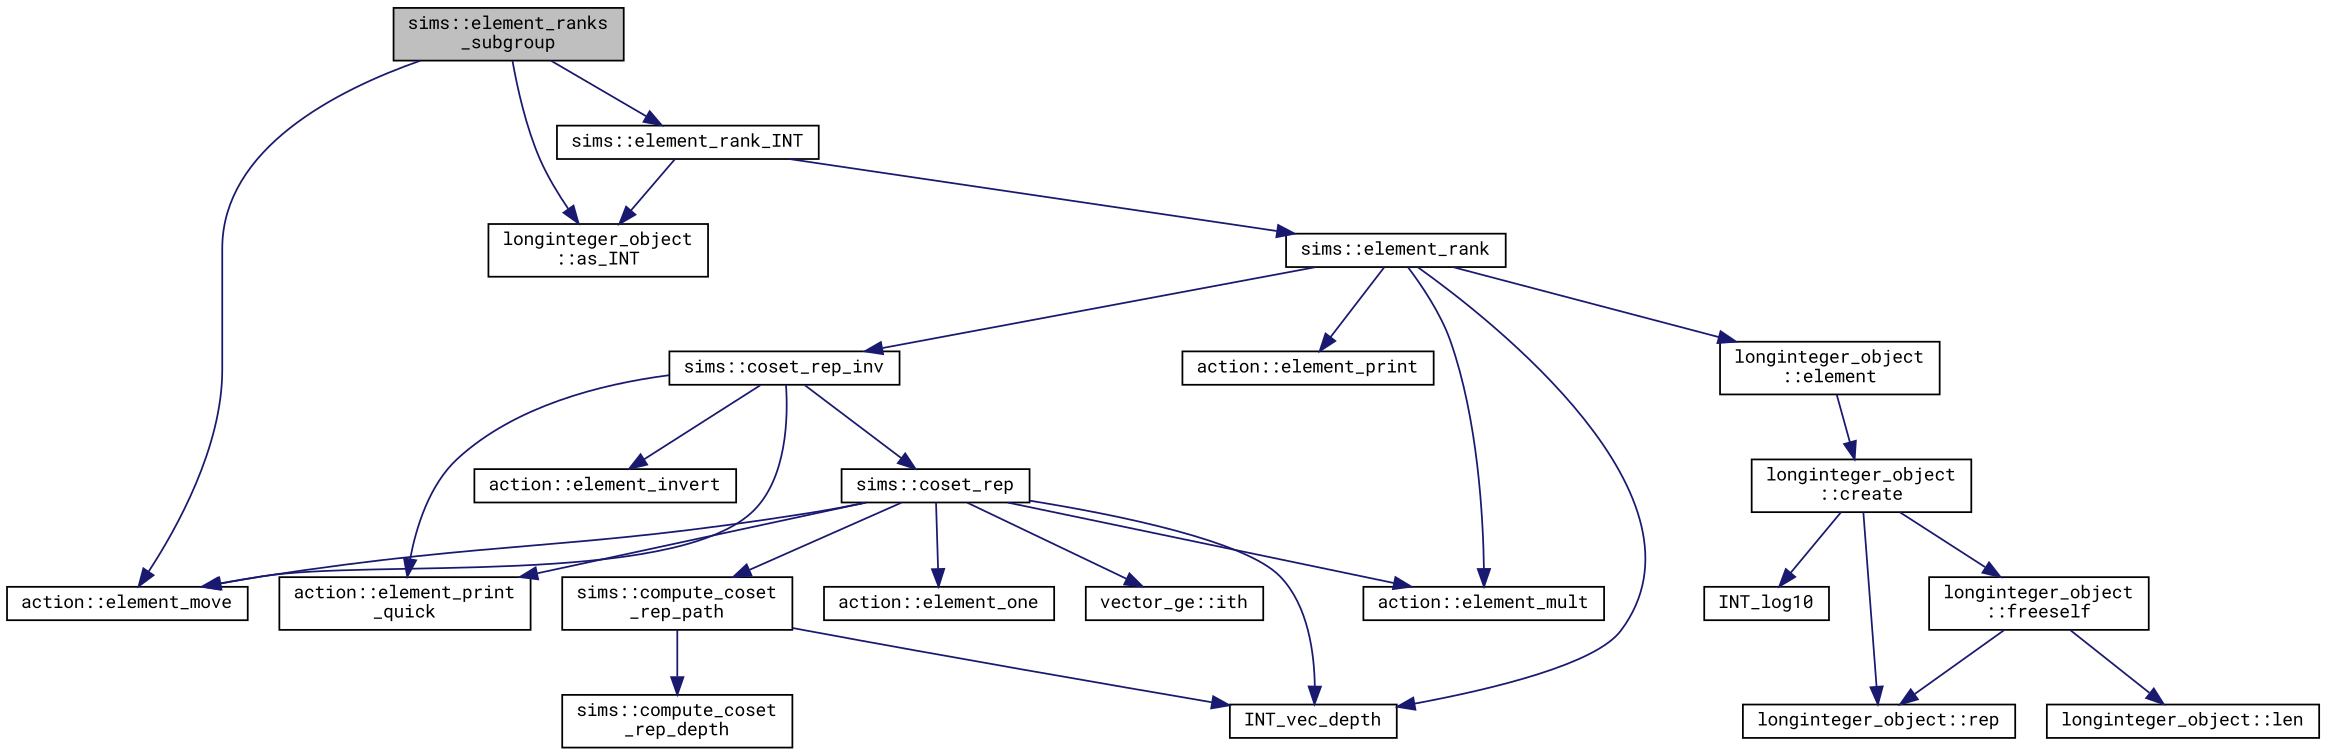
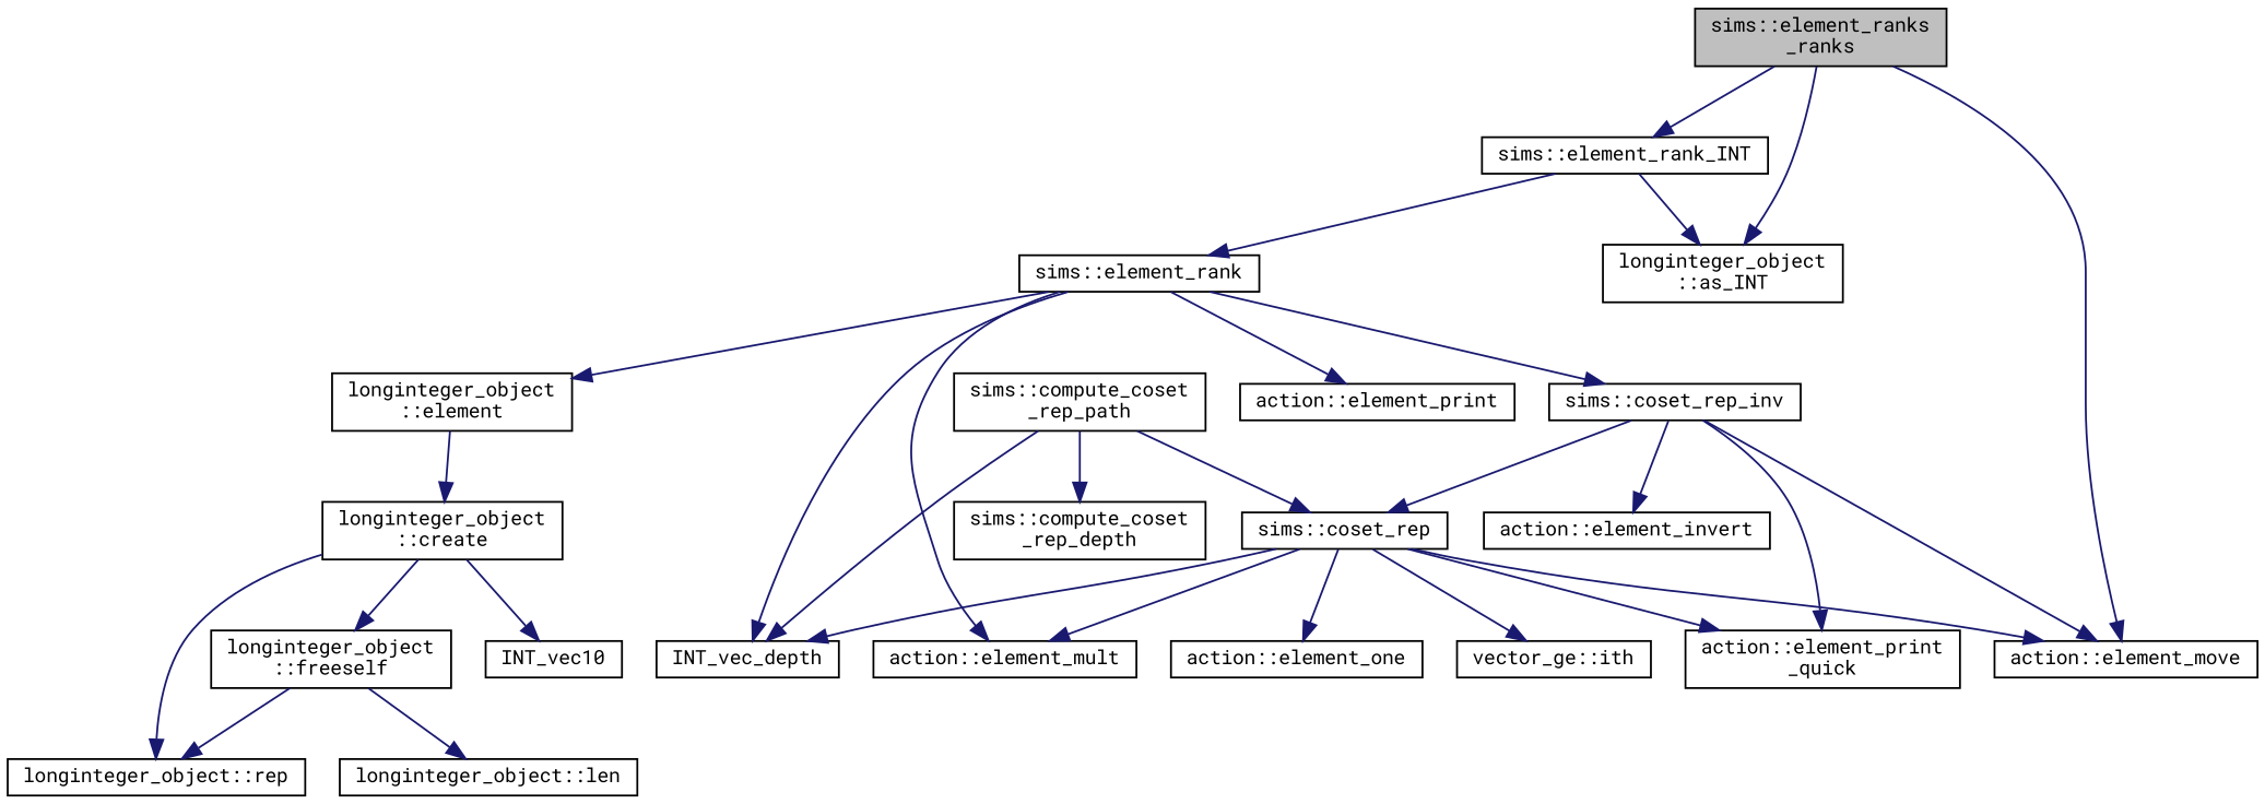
  digraph {
    fontname="Roboto Mono"
    rankdir=TB
    node [color=black fillcolor=white fontname="Roboto Mono" fontsize=10 shape=record style=filled]
    edge [color=midnightblue fontname="Roboto Mono" fontsize=10 labelfontname=Helvetica labelfontsize=10 style=solid]
-   n1 [fillcolor=grey75 fontcolor=black height=0.2 label="sims::element_ranks\l_subgroup" width=0.4]
+   n1 [fillcolor=grey75 fontcolor=black height=0.2 label="sims::element_ranks\l_ranks" width=0.4]
    n2 [height=0.2 label="longinteger_object\l::as_INT" width=0.4]
    n3 [height=0.2 label="sims::element_rank_INT" width=0.4]
    n4 [height=0.2 label="action::element_move" width=0.4]
    n5 [height=0.2 label="sims::element_rank" width=0.4]
    n6 [height=0.2 label="longinteger_object\l::element" width=0.4]
    n7 [height=0.2 label=INT_vec_depth width=0.4]
    n8 [height=0.2 label="action::element_print" width=0.4]
    n9 [height=0.2 label="sims::coset_rep_inv" width=0.4]
    n10 [height=0.2 label="action::element_mult" width=0.4]
    n11 [height=0.2 label="longinteger_object\l::create" width=0.4]
    n12 [height=0.2 label="sims::coset_rep" width=0.4]
    n13 [height=0.2 label="action::element_print\l_quick" width=0.4]
    n14 [height=0.2 label="action::element_invert" width=0.4]
    n15 [height=0.2 label="longinteger_object\l::freeself" width=0.4]
    n16 [height=0.2 label="longinteger_object::rep" width=0.4]
-   n17 [height=0.2 label=INT_log10 width=0.4]
+   n17 [height=0.2 label=INT_vec10 width=0.4]
    n18 [height=0.2 label="longinteger_object::len" width=0.4]
    n19 [height=0.2 label="sims::compute_coset\l_rep_path" width=0.4]
    n20 [height=0.2 label="action::element_one" width=0.4]
    n21 [height=0.2 label="vector_ge::ith" width=0.4]
    n22 [height=0.2 label="sims::compute_coset\l_rep_depth" width=0.4]
    n1 -> n2
    n1 -> n3
    n1 -> n4
    n3 -> n2
    n3 -> n5
    n5 -> n6
    n5 -> n7
    n5 -> n8
    n5 -> n9
    n5 -> n10
    n6 -> n11
    n9 -> n4
    n9 -> n12
    n9 -> n13
    n9 -> n14
    n11 -> n15
    n11 -> n16
    n11 -> n17
    n12 -> n4
    n12 -> n7
    n12 -> n10
    n12 -> n13
-   n12 -> n19
+   n19 -> n12
    n12 -> n20
    n12 -> n21
    n15 -> n16
    n15 -> n18
    n19 -> n7
    n19 -> n22
  }
